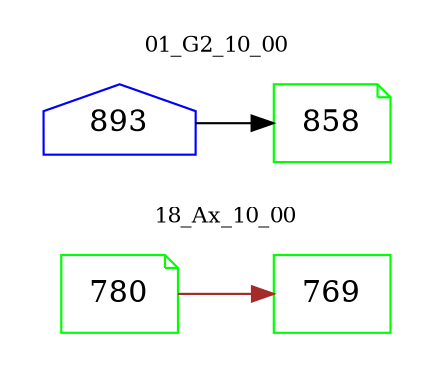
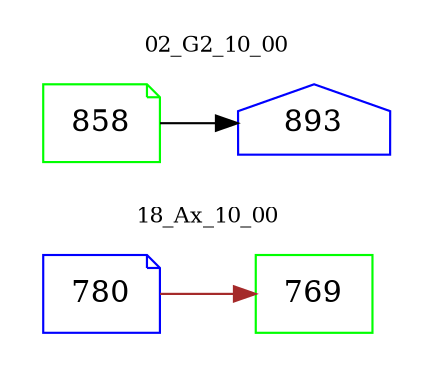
  digraph {
    rankdir=LR
    node [color=blue shape=note]
    edge [arrowhead=normal]
-   n1 [color=green label=780]
+   n1 [label=780]
    n2 [color=green label=769 shape=box]
    n3 [label=893 shape=house]
    n4 [color=green label=858]
    subgraph cluster_1 {
      color=white
      fontsize=10
      label="18_Ax_10_00"
      n1
      n2
    }
    subgraph cluster_2 {
      color=white
      fontsize=10
-     label="01_G2_10_00"
+     label="02_G2_10_00"
      n3
      n4
    }
    n1 -> n2 [color=brown]
-   n3 -> n4 [color=black]
+   n4 -> n3 [color=black]
  }
